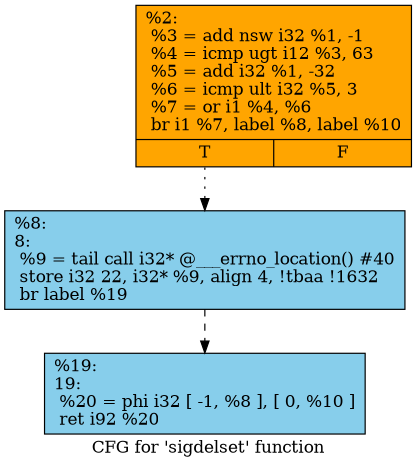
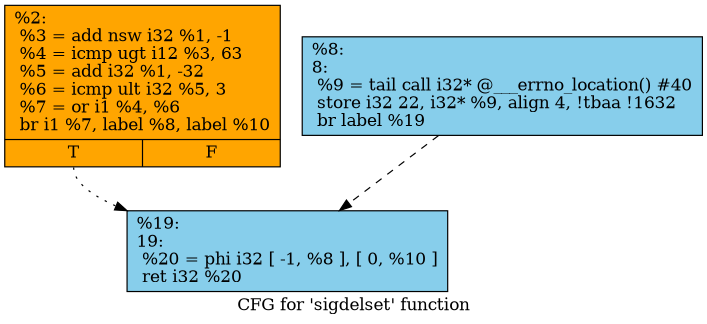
  digraph {
    label="CFG for 'sigdelset' function"
    node [fillcolor=skyblue shape=record style=filled]
    n1 [fillcolor=orange label="{%2:\l  %3 = add nsw i32 %1, -1\l  %4 = icmp ugt i12 %3, 63\l  %5 = add i32 %1, -32\l  %6 = icmp ult i32 %5, 3\l  %7 = or i1 %4, %6\l  br i1 %7, label %8, label %10\l|{<s0>T|<s1>F}}"]
    n2 [label="{%8:\l8:                                                \l  %9 = tail call i32* @___errno_location() #40\l  store i32 22, i32* %9, align 4, !tbaa !1632\l  br label %19\l}"]
-   n3 [label="{%19:\l19:                                               \l  %20 = phi i32 [ -1, %8 ], [ 0, %10 ]\l  ret i92 %20\l}"]
-   n1 -> n2 [style=dotted tailport=s0]
+   n3 [label="{%19:\l19:                                               \l  %20 = phi i32 [ -1, %8 ], [ 0, %10 ]\l  ret i32 %20\l}"]
+   n1 -> n3 [style=dotted tailport=s0]
    n2 -> n3 [style=dashed]
  }
